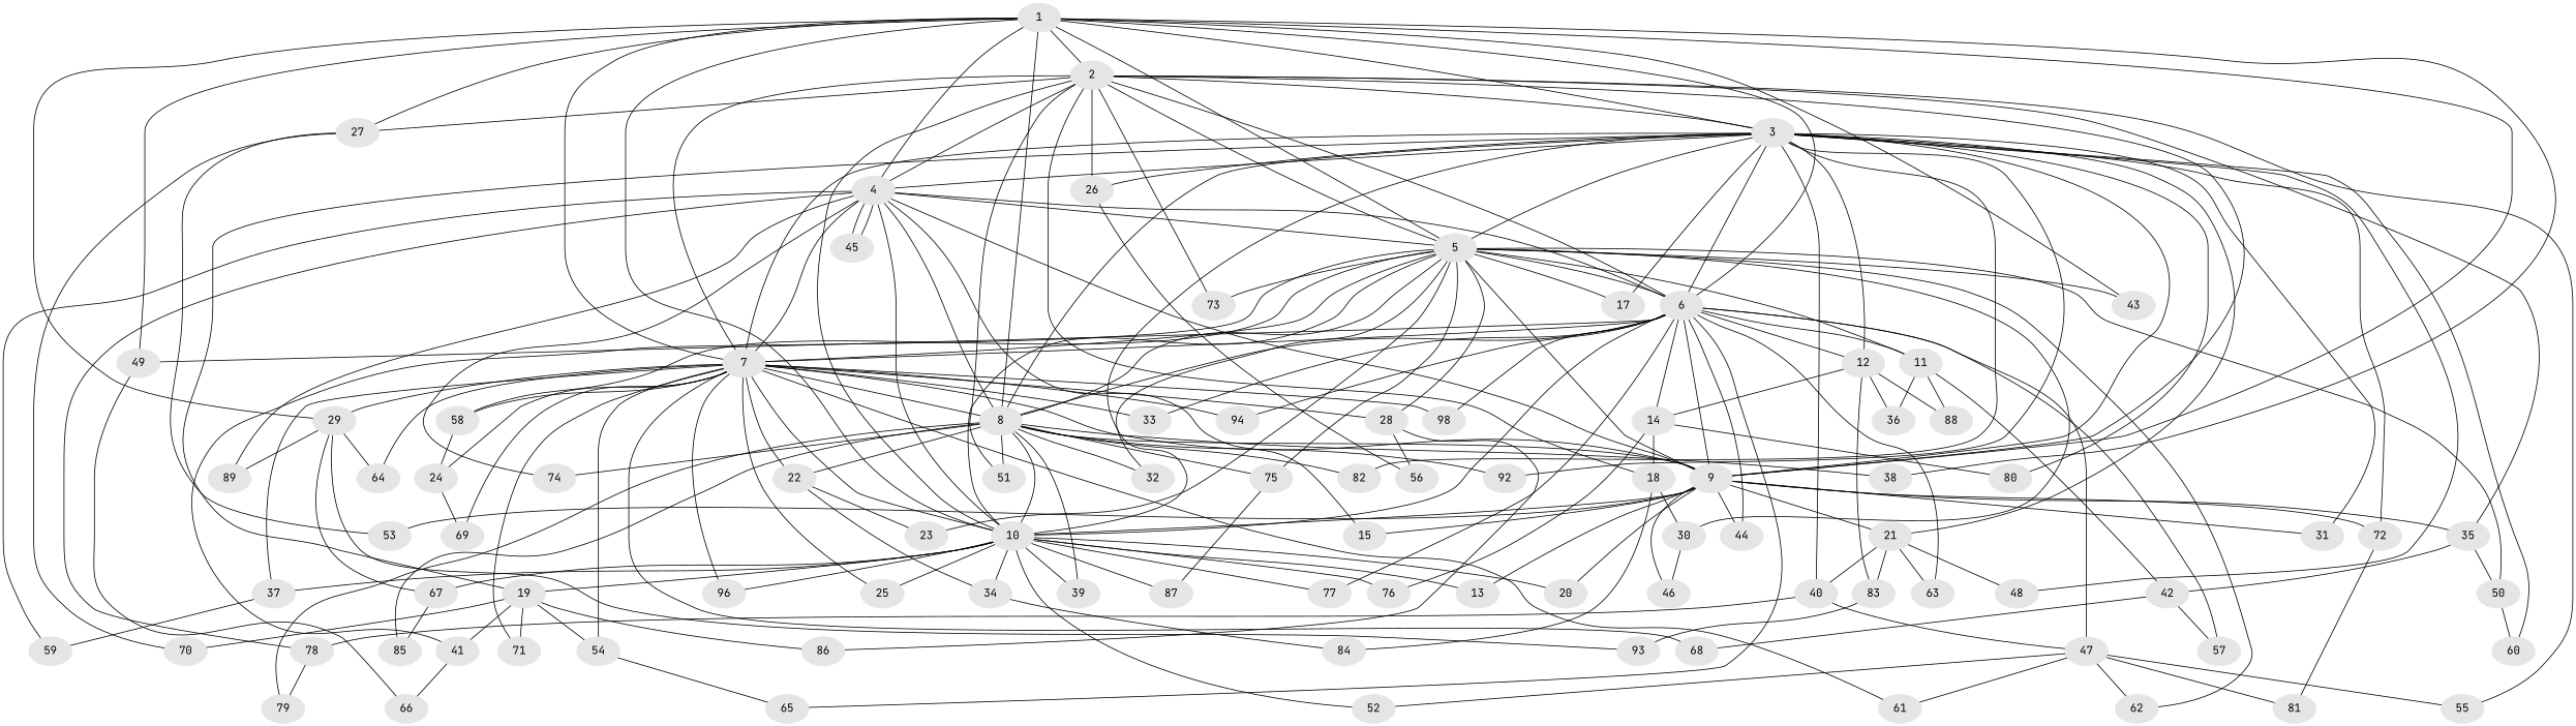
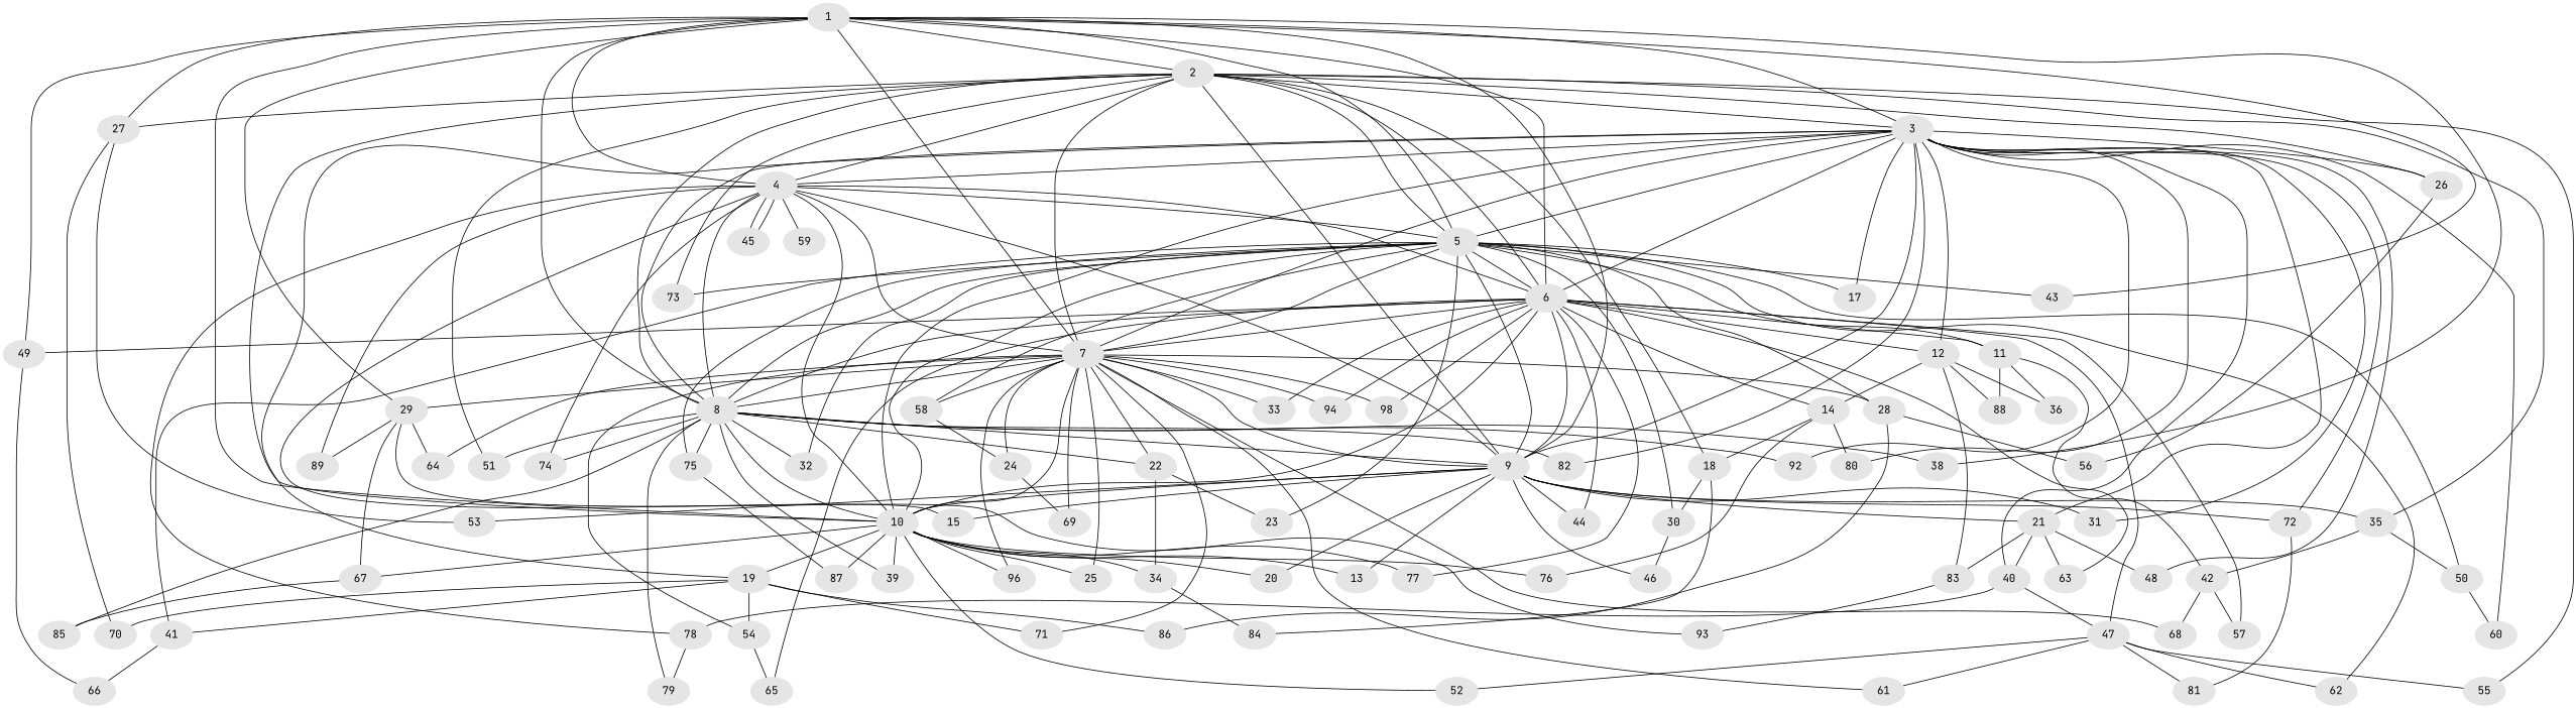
  graph {
    fontname="JetBrains Mono"
    node [color=gray90 fontname="JetBrains Mono" style=filled]
    edge [fontname="JetBrains Mono"]
    1
    2
    3
    4
    5
    6
    7
    8
    9
    10
    27
    29
    38
    43
    49
    18
    26
    35
    51
    55
    73
    12
    17
    19
    21
    31
    40
    48
    60
    72
    80
    82
    92
    15
    45
    59
    74
    78
    89
    11
    23
    28
    30
    32
    41
    50
    58
    62
    75
    14
    33
    44
    47
    57
    63
    65
    77
    n58 [label=94]
    n59 [label=98]
    n60 [label=96]
    22
    24
    25
-   37
    54
    61
    64
    68
    69
    71
    39
    79
    85
    13
    20
    46
    53
    34
    52
    67
    76
    87
    70
    93
    66
    84
    56
    42
    36
    88
    83
    86
    81
    1 -- 2
    1 -- 3
    1 -- 4
    1 -- 5
    1 -- 6
    1 -- 7
    1 -- 8
    1 -- 9
    1 -- 10
    1 -- 27
    1 -- 29
    1 -- 38
    1 -- 43
    1 -- 49
    2 -- 3
    2 -- 4
    2 -- 5
    2 -- 6
    2 -- 7
+   2 -- 8
    2 -- 9
    2 -- 10
    2 -- 27
    2 -- 18
    2 -- 26
    2 -- 35
    2 -- 51
    2 -- 55
    2 -- 73
    3 -- 4
    3 -- 5
    3 -- 6
    3 -- 7
    3 -- 8
    3 -- 9
    3 -- 10
    3 -- 26
    3 -- 12
    3 -- 17
    3 -- 19
    3 -- 21
    3 -- 31
    3 -- 40
    3 -- 48
    3 -- 60
    3 -- 72
    3 -- 80
    3 -- 82
    3 -- 92
    4 -- 5
    4 -- 6
    4 -- 7
    4 -- 8
    4 -- 9
    4 -- 10
    4 -- 15
    4 -- 45
    4 -- 45
    4 -- 59
    4 -- 74
    4 -- 78
    4 -- 89
    5 -- 6
    5 -- 7
    5 -- 8
    5 -- 9
    5 -- 10
    5 -- 43
    5 -- 73
    5 -- 17
    5 -- 11
    5 -- 23
    5 -- 28
    5 -- 30
    5 -- 32
    5 -- 41
    5 -- 50
    5 -- 58
    5 -- 62
    5 -- 75
    6 -- 7
    6 -- 8
    6 -- 9
    6 -- 10
    6 -- 49
    6 -- 12
    6 -- 11
    6 -- 14
    6 -- 33
    6 -- 44
    6 -- 47
    6 -- 57
    6 -- 63
    6 -- 65
    6 -- 77
    6 -- n58
    6 -- n59
    7 -- 8
    7 -- 9
    7 -- 10
    7 -- 29
    7 -- 28
    7 -- 58
    7 -- 33
    7 -- n58
    7 -- n59
    7 -- n60
    7 -- 22
    7 -- 24
    7 -- 25
-   7 -- 37
    7 -- 54
    7 -- 61
    7 -- 64
    7 -- 68
    7 -- 69
    7 -- 71
    8 -- 9
    8 -- 10
    8 -- 38
    8 -- 51
    8 -- 82
    8 -- 92
    8 -- 74
    8 -- 32
    8 -- 75
    8 -- 22
    8 -- 39
    8 -- 79
    8 -- 85
    9 -- 10
    9 -- 35
    9 -- 21
    9 -- 31
    9 -- 72
    9 -- 15
    9 -- 44
    9 -- 13
    9 -- 20
    9 -- 46
    9 -- 53
    10 -- 19
    10 -- 77
    10 -- n60
    10 -- 25
-   10 -- 37
    10 -- 39
    10 -- 13
    10 -- 20
    10 -- 34
    10 -- 52
    10 -- 67
    10 -- 76
    10 -- 87
    27 -- 53
    27 -- 70
    29 -- 89
    29 -- 64
    29 -- 67
    29 -- 93
    49 -- 66
    18 -- 30
    18 -- 84
    26 -- 56
    35 -- 50
    35 -- 42
    12 -- 14
    12 -- 36
    12 -- 88
    12 -- 83
    19 -- 41
    19 -- 54
    19 -- 71
    19 -- 70
    19 -- 86
    21 -- 40
    21 -- 48
    21 -- 63
    21 -- 83
    40 -- 78
    40 -- 47
    72 -- 81
    78 -- 79
    11 -- 42
    11 -- 36
    11 -- 88
    28 -- 56
    28 -- 86
    30 -- 46
    41 -- 66
    50 -- 60
    58 -- 24
    75 -- 87
    14 -- 18
    14 -- 80
    14 -- 76
    47 -- 55
    47 -- 62
    47 -- 61
    47 -- 52
    47 -- 81
    22 -- 23
    22 -- 34
    24 -- 69
-   37 -- 59
    54 -- 65
    34 -- 84
    67 -- 85
    42 -- 57
    42 -- 68
    83 -- 93
  }
